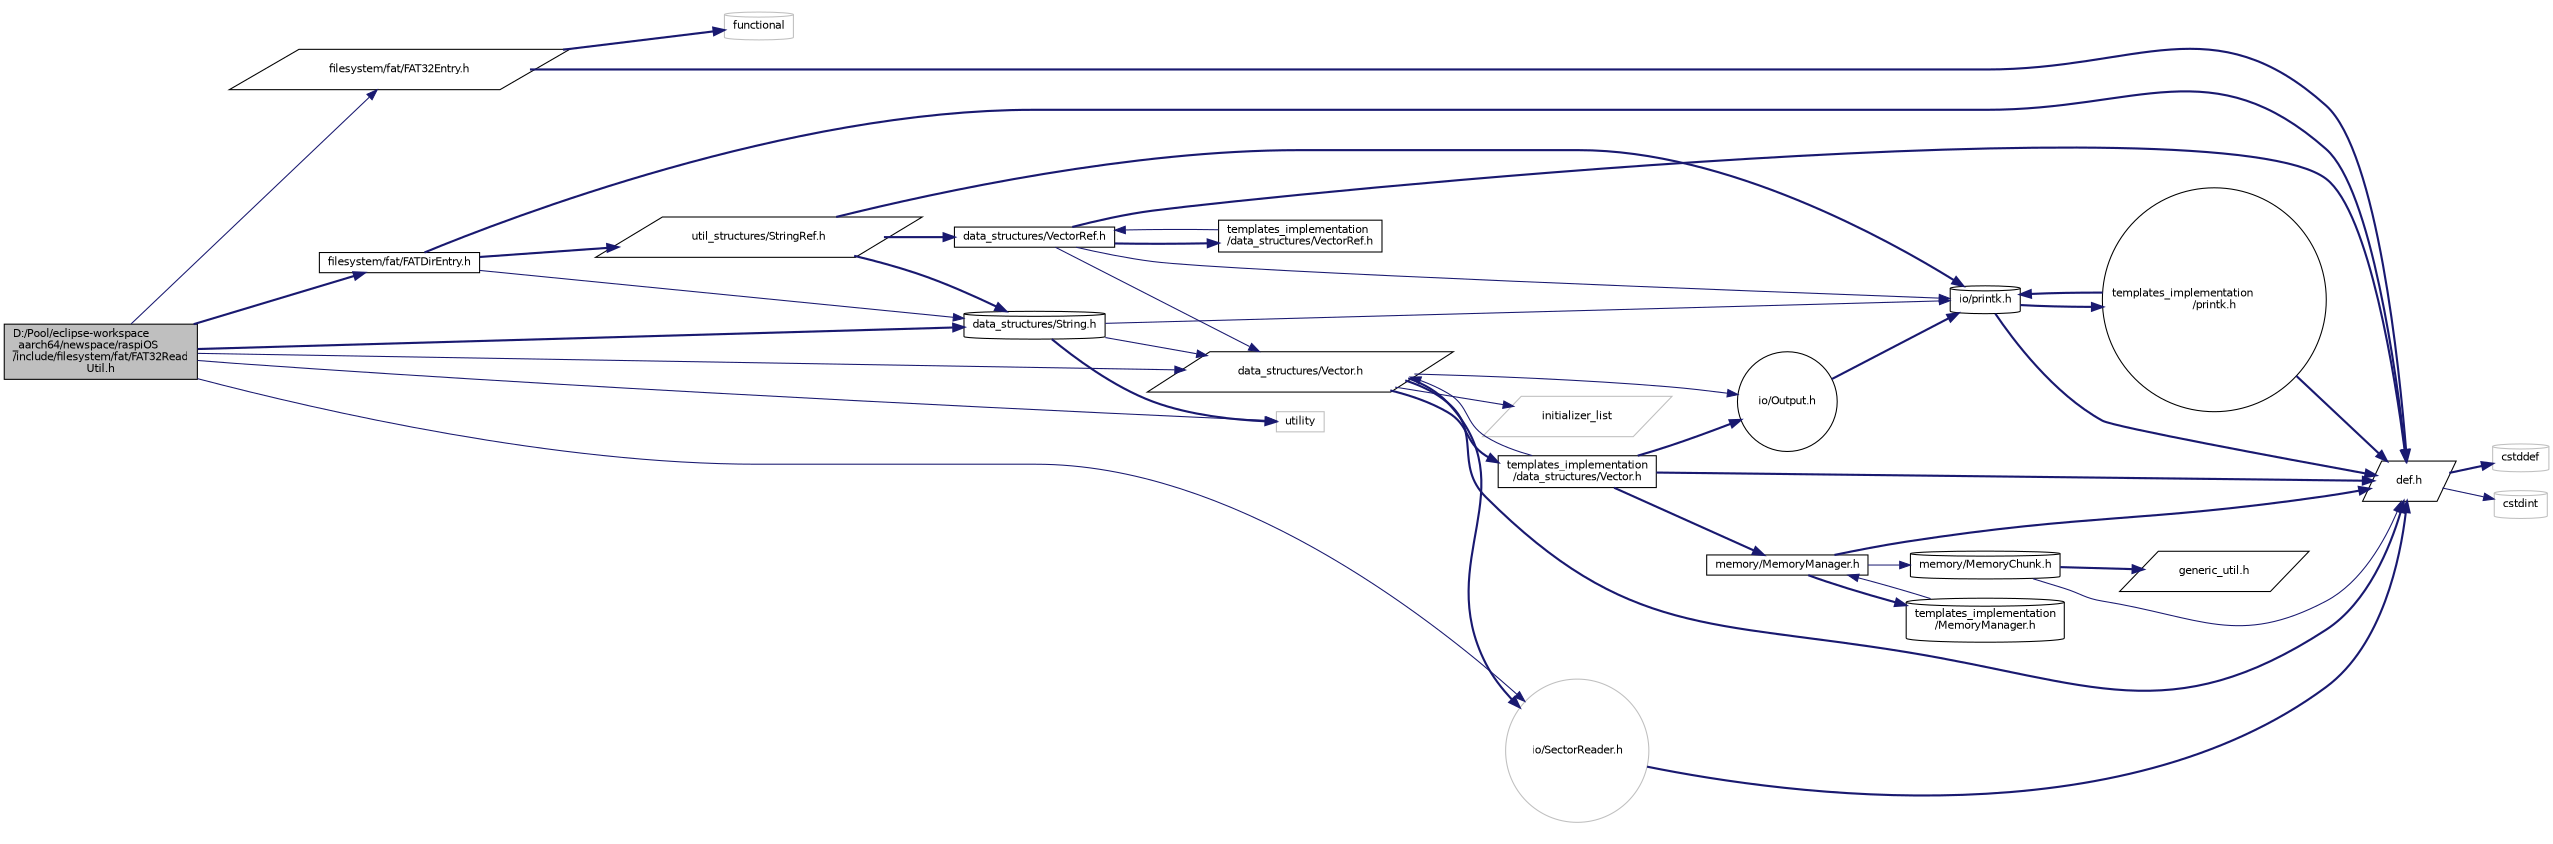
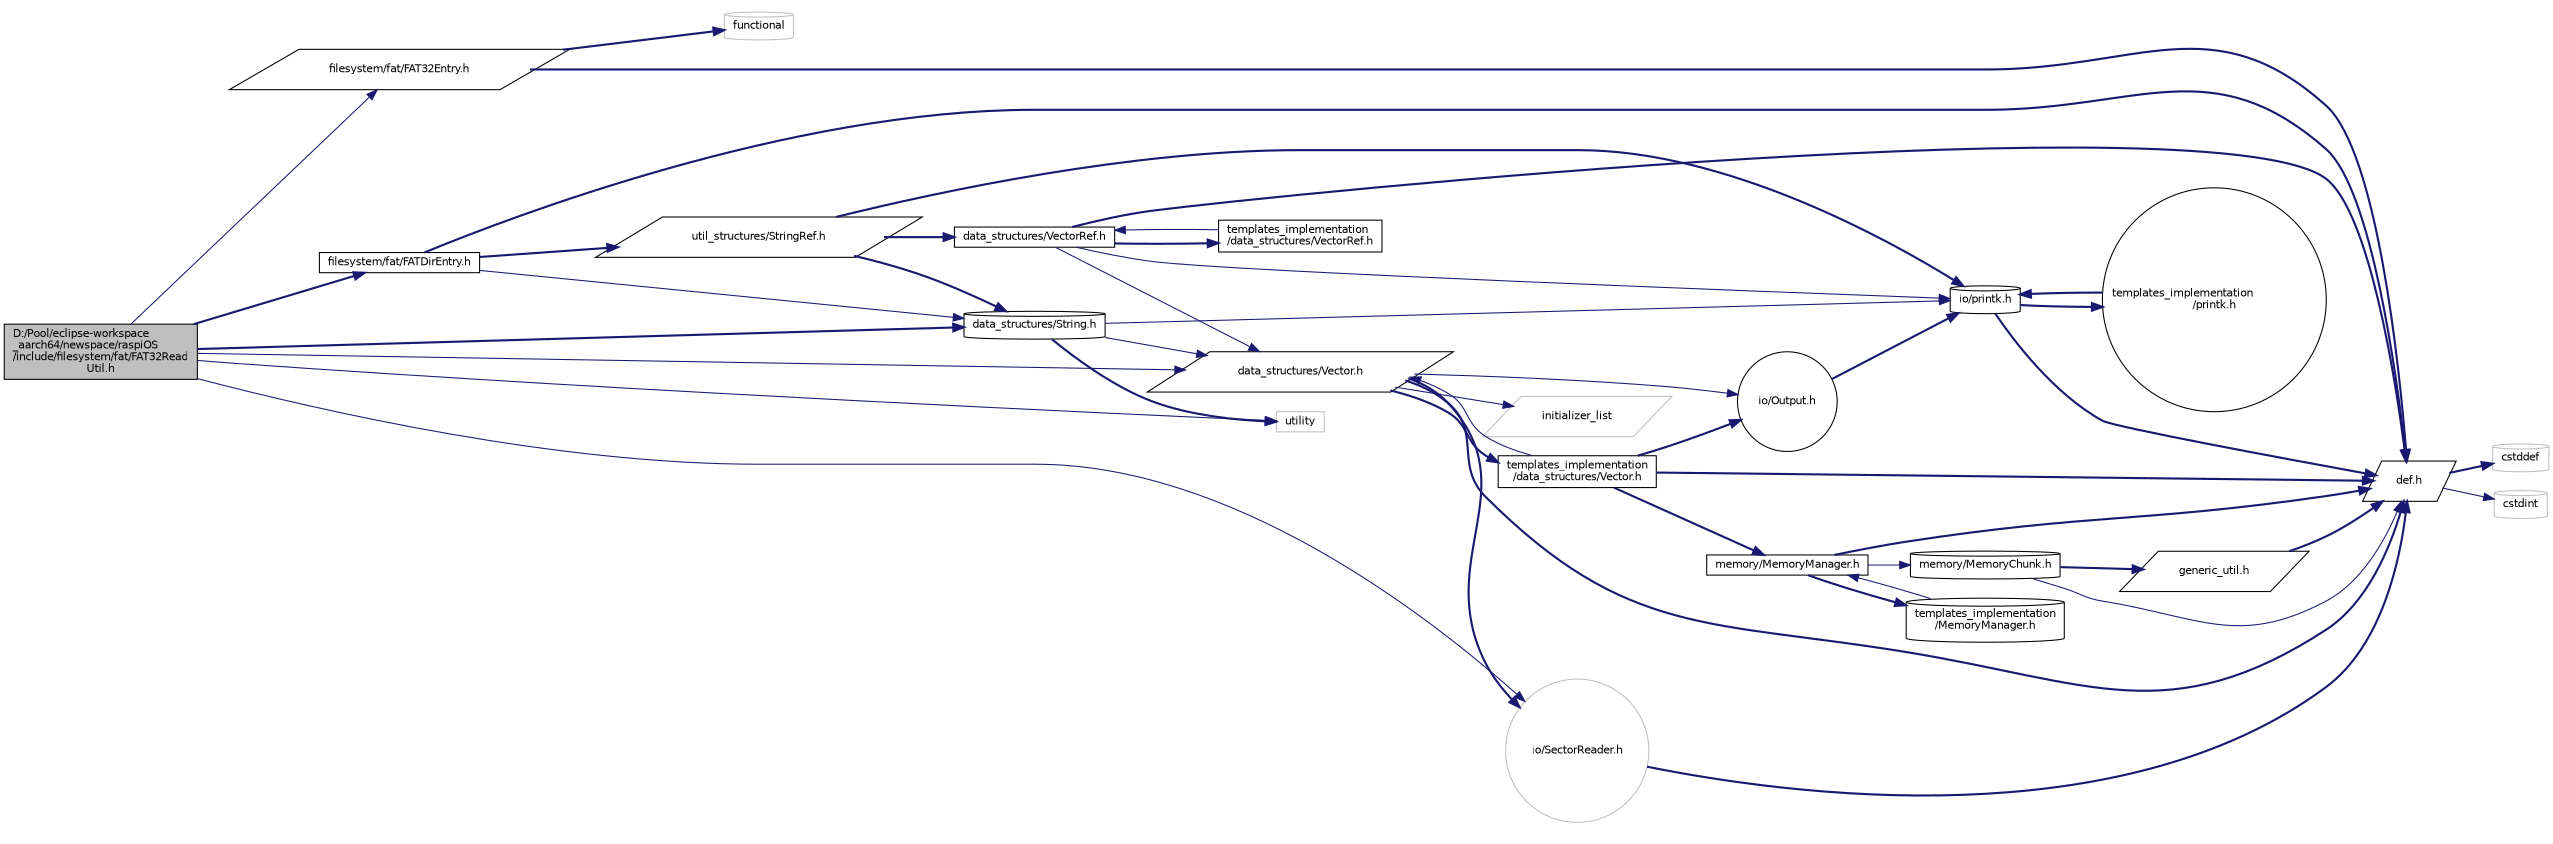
  digraph {
    rankdir=LR
    node [color=black fillcolor=white fontname=Helvetica fontsize=10 shape=box style=filled]
    edge [color=midnightblue fontname=Helvetica fontsize=10 labelfontname=Helvetica labelfontsize=10 style=bold]
    n1 [fillcolor=grey75 fontcolor=black height=0.2 label="D:/Pool/eclipse-workspace\l_aarch64/newspace/raspiOS\l/include/filesystem/fat/FAT32Read\lUtil.h" width=0.4]
    n2 [height=0.2 label="filesystem/fat/FAT32Entry.h" shape=parallelogram width=0.4]
    n3 [height=0.2 label="filesystem/fat/FATDirEntry.h" width=0.4]
    n4 [height=0.2 label="data_structures/String.h" shape=cylinder width=0.4]
    n5 [height=0.2 label="data_structures/Vector.h" shape=parallelogram width=0.4]
    n6 [color=grey75 height=0.2 label="io/SectorReader.h" shape=circle width=0.4]
    n7 [color=grey75 height=0.2 label=utility width=0.4]
    n8 [height=0.2 label="def.h" shape=parallelogram width=0.4]
    n9 [color=grey75 height=0.2 label=functional shape=cylinder width=0.4]
    n10 [height=0.2 label="util_structures/StringRef.h" shape=parallelogram width=0.4]
    n11 [height=0.2 label="io/printk.h" shape=cylinder width=0.4]
    n12 [color=grey75 height=0.2 label=initializer_list shape=parallelogram width=0.4]
    n13 [height=0.2 label="io/Output.h" shape=circle width=0.4]
    n14 [height=0.2 label="templates_implementation\l/data_structures/Vector.h" width=0.4]
    n15 [color=grey75 height=0.2 label=cstddef shape=cylinder width=0.4]
    n16 [color=grey75 height=0.2 label=cstdint shape=cylinder width=0.4]
    n17 [height=0.2 label="data_structures/VectorRef.h" width=0.4]
    n18 [height=0.2 label="templates_implementation\l/printk.h" shape=circle width=0.4]
    n19 [height=0.2 label="memory/MemoryManager.h" width=0.4]
    n20 [height=0.2 label="memory/MemoryChunk.h" shape=cylinder width=0.4]
    n21 [height=0.2 label="templates_implementation\l/MemoryManager.h" shape=cylinder width=0.4]
    n22 [height=0.2 label="generic_util.h" shape=parallelogram width=0.4]
    n23 [height=0.2 label="templates_implementation\l/data_structures/VectorRef.h" width=0.4]
    n1 -> n2 [style=solid]
    n1 -> n3
    n1 -> n4
    n1 -> n5 [style=solid]
    n1 -> n6 [style=solid]
    n1 -> n7 [style=solid]
    n2 -> n8
    n2 -> n9
    n3 -> n4 [style=solid]
    n3 -> n8
    n3 -> n10
    n4 -> n5 [style=solid]
    n4 -> n7
    n4 -> n11 [style=solid]
    n5 -> n6
    n5 -> n8
    n5 -> n12 [style=solid]
    n5 -> n13 [style=solid]
    n5 -> n14
    n6 -> n8
    n8 -> n15
    n8 -> n16 [style=solid]
    n10 -> n4
    n10 -> n11
    n10 -> n17
    n11 -> n8
    n11 -> n18
    n13 -> n11
    n14 -> n5 [style=solid]
    n14 -> n8
    n14 -> n13
    n14 -> n19
    n17 -> n5 [style=solid]
    n17 -> n8
    n17 -> n11 [style=solid]
    n17 -> n23
    n18 -> n11
    n19 -> n8
    n19 -> n20 [style=solid]
    n19 -> n21
    n20 -> n8 [style=solid]
    n20 -> n22
    n21 -> n19 [style=solid]
-   n18 -> n8
+   n22 -> n8
    n23 -> n17 [style=solid]
  }
